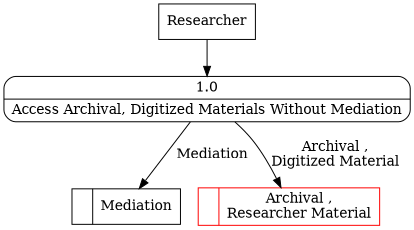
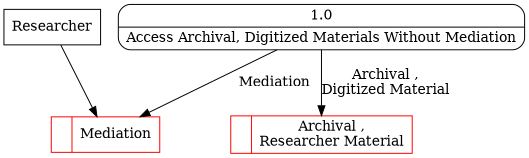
  digraph {
    node [shape=record]
-   n1 [color=black label="<f0>  |<f1> Mediation "]
+   n1 [color=red label="<f0>  |<f1> Mediation "]
    n2 [color=red label="<f0>  |<f1> Archival ,\nResearcher Material "]
    n3 [label=Researcher shape=box]
    n4 [label="{<f0> 1.0|<f1> Access Archival, Digitized Materials Without Mediation }" shape=Mrecord]
-   n3 -> n4
+   n3 -> n1
    n4 -> n1 [label=Mediation]
    n4 -> n2 [label="Archival ,\nDigitized Material"]
  }
